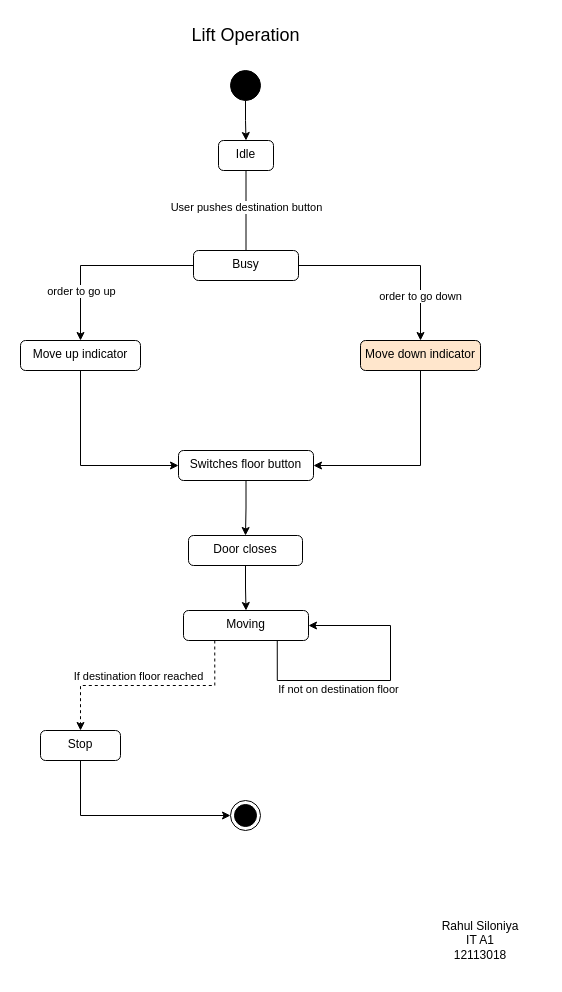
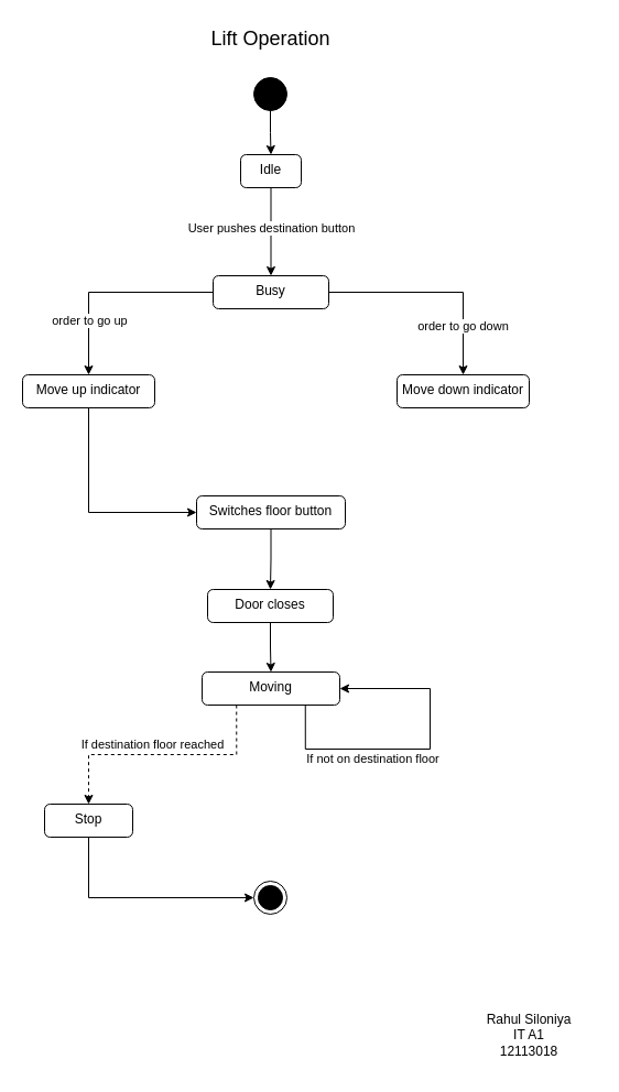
  <mxCell id="0" />
  <mxCell id="1" parent="0" />
  <mxCell id="2" style="edgeStyle=orthogonalEdgeStyle;rounded=0;orthogonalLoop=1;jettySize=auto;html=1;exitX=0.5;exitY=1;exitDx=0;exitDy=0;entryX=0.5;entryY=0;entryDx=0;entryDy=0;" edge="1" parent="1" source="3" target="6"><mxGeometry relative="1" as="geometry" /></mxCell>
  <mxCell id="3" value="" style="ellipse;fillColor=strokeColor;html=1;" vertex="1" parent="1"><mxGeometry x="230" y="70" width="30" height="30" as="geometry" /></mxCell>
- <mxCell id="4" style="edgeStyle=orthogonalEdgeStyle;rounded=0;orthogonalLoop=1;jettySize=auto;html=1;exitX=0.5;exitY=1;exitDx=0;exitDy=0;entryX=0.5;entryY=0;entryDx=0;entryDy=0;endArrow=none;" edge="1" parent="1" source="6" target="11"><mxGeometry relative="1" as="geometry" /></mxCell>
+ <mxCell id="4" style="edgeStyle=orthogonalEdgeStyle;rounded=0;orthogonalLoop=1;jettySize=auto;html=1;exitX=0.5;exitY=1;exitDx=0;exitDy=0;entryX=0.5;entryY=0;entryDx=0;entryDy=0;" edge="1" parent="1" source="6" target="11"><mxGeometry relative="1" as="geometry" /></mxCell>
  <mxCell id="5" value="User pushes destination button" style="edgeLabel;html=1;align=center;verticalAlign=middle;resizable=0;points=[];" vertex="1" connectable="0" parent="4"><mxGeometry x="-0.106" relative="1" as="geometry"><mxPoint as="offset" /></mxGeometry></mxCell>
  <mxCell id="6" value="Idle" style="html=1;align=center;verticalAlign=top;rounded=1;absoluteArcSize=1;arcSize=10;dashed=0;whiteSpace=wrap;" vertex="1" parent="1"><mxGeometry x="218" y="140" width="55" height="30" as="geometry" /></mxCell>
  <mxCell id="7" style="edgeStyle=orthogonalEdgeStyle;rounded=0;orthogonalLoop=1;jettySize=auto;html=1;exitX=0;exitY=0.5;exitDx=0;exitDy=0;entryX=0.5;entryY=0;entryDx=0;entryDy=0;" edge="1" parent="1" source="11" target="13"><mxGeometry relative="1" as="geometry" /></mxCell>
  <mxCell id="8" value="order to go up" style="edgeLabel;html=1;align=center;verticalAlign=middle;resizable=0;points=[];" vertex="1" connectable="0" parent="7"><mxGeometry x="0.232" y="-2" relative="1" as="geometry"><mxPoint x="2" y="22" as="offset" /></mxGeometry></mxCell>
  <mxCell id="9" style="edgeStyle=orthogonalEdgeStyle;rounded=0;orthogonalLoop=1;jettySize=auto;html=1;exitX=1;exitY=0.5;exitDx=0;exitDy=0;entryX=0.5;entryY=0;entryDx=0;entryDy=0;" edge="1" parent="1" source="11" target="15"><mxGeometry relative="1" as="geometry" /></mxCell>
  <mxCell id="10" value="order to go down" style="edgeLabel;html=1;align=center;verticalAlign=middle;resizable=0;points=[];" vertex="1" connectable="0" parent="9"><mxGeometry x="0.54" y="-1" relative="1" as="geometry"><mxPoint as="offset" /></mxGeometry></mxCell>
  <mxCell id="11" value="Busy" style="html=1;align=center;verticalAlign=top;rounded=1;absoluteArcSize=1;arcSize=10;dashed=0;whiteSpace=wrap;" vertex="1" parent="1"><mxGeometry x="193" y="250" width="105" height="30" as="geometry" /></mxCell>
  <mxCell id="12" style="edgeStyle=orthogonalEdgeStyle;rounded=0;orthogonalLoop=1;jettySize=auto;html=1;exitX=0.5;exitY=1;exitDx=0;exitDy=0;entryX=0;entryY=0.5;entryDx=0;entryDy=0;" edge="1" parent="1" source="13" target="17"><mxGeometry relative="1" as="geometry"><mxPoint x="207" y="475" as="targetPoint" /></mxGeometry></mxCell>
  <mxCell id="13" value="Move up indicator" style="html=1;align=center;verticalAlign=top;rounded=1;absoluteArcSize=1;arcSize=10;dashed=0;whiteSpace=wrap;" vertex="1" parent="1"><mxGeometry x="20" y="340" width="120" height="30" as="geometry" /></mxCell>
- <mxCell id="14" style="edgeStyle=orthogonalEdgeStyle;rounded=0;orthogonalLoop=1;jettySize=auto;html=1;exitX=0.5;exitY=1;exitDx=0;exitDy=0;entryX=1;entryY=0.5;entryDx=0;entryDy=0;" edge="1" parent="1" source="15" target="17"><mxGeometry relative="1" as="geometry"><mxPoint x="284" y="475" as="targetPoint" /></mxGeometry></mxCell>
- <mxCell id="15" value="Move down indicator" style="html=1;align=center;verticalAlign=top;rounded=1;absoluteArcSize=1;arcSize=10;dashed=0;whiteSpace=wrap;fillColor=#ffe6cc;" vertex="1" parent="1"><mxGeometry x="360" y="340" width="120" height="30" as="geometry" /></mxCell>
+ <mxCell id="15" value="Move down indicator" style="html=1;align=center;verticalAlign=top;rounded=1;absoluteArcSize=1;arcSize=10;dashed=0;whiteSpace=wrap;" vertex="1" parent="1"><mxGeometry x="360" y="340" width="120" height="30" as="geometry" /></mxCell>
  <mxCell id="16" style="edgeStyle=orthogonalEdgeStyle;rounded=0;orthogonalLoop=1;jettySize=auto;html=1;exitX=0.5;exitY=1;exitDx=0;exitDy=0;" edge="1" parent="1" source="17" target="19"><mxGeometry relative="1" as="geometry" /></mxCell>
  <mxCell id="17" value="Switches floor button" style="html=1;align=center;verticalAlign=top;rounded=1;absoluteArcSize=1;arcSize=10;dashed=0;whiteSpace=wrap;" vertex="1" parent="1"><mxGeometry x="178" y="450" width="135" height="30" as="geometry" /></mxCell>
  <mxCell id="18" style="edgeStyle=orthogonalEdgeStyle;rounded=0;orthogonalLoop=1;jettySize=auto;html=1;exitX=0.5;exitY=1;exitDx=0;exitDy=0;entryX=0.5;entryY=0;entryDx=0;entryDy=0;" edge="1" parent="1" source="19" target="24"><mxGeometry relative="1" as="geometry" /></mxCell>
  <mxCell id="19" value="Door closes" style="html=1;align=center;verticalAlign=top;rounded=1;absoluteArcSize=1;arcSize=10;dashed=0;whiteSpace=wrap;" vertex="1" parent="1"><mxGeometry x="188" y="535" width="114" height="30" as="geometry" /></mxCell>
  <mxCell id="20" style="edgeStyle=orthogonalEdgeStyle;rounded=0;orthogonalLoop=1;jettySize=auto;html=1;exitX=0.25;exitY=1;exitDx=0;exitDy=0;entryX=0.5;entryY=0;entryDx=0;entryDy=0;dashed=1;" edge="1" parent="1" source="24" target="26"><mxGeometry relative="1" as="geometry" /></mxCell>
  <mxCell id="21" value="If destination floor reached" style="edgeLabel;html=1;align=center;verticalAlign=middle;resizable=0;points=[];" vertex="1" connectable="0" parent="20"><mxGeometry x="0.349" relative="1" as="geometry"><mxPoint x="29" y="-10" as="offset" /></mxGeometry></mxCell>
  <mxCell id="22" style="edgeStyle=orthogonalEdgeStyle;rounded=0;orthogonalLoop=1;jettySize=auto;html=1;exitX=0.75;exitY=1;exitDx=0;exitDy=0;entryX=1;entryY=0.5;entryDx=0;entryDy=0;" edge="1" parent="1" source="24" target="24"><mxGeometry relative="1" as="geometry"><mxPoint x="400" y="715" as="targetPoint" /><Array as="points"><mxPoint x="277" y="680" /><mxPoint x="390" y="680" /><mxPoint x="390" y="625" /></Array></mxGeometry></mxCell>
  <mxCell id="23" value="If not on destination floor" style="edgeLabel;html=1;align=center;verticalAlign=middle;resizable=0;points=[];" vertex="1" connectable="0" parent="22"><mxGeometry x="-0.237" y="1" relative="1" as="geometry"><mxPoint x="-10" y="9" as="offset" /></mxGeometry></mxCell>
  <mxCell id="24" value="Moving" style="html=1;align=center;verticalAlign=top;rounded=1;absoluteArcSize=1;arcSize=10;dashed=0;whiteSpace=wrap;" vertex="1" parent="1"><mxGeometry x="183" y="610" width="125" height="30" as="geometry" /></mxCell>
  <mxCell id="25" style="edgeStyle=orthogonalEdgeStyle;rounded=0;orthogonalLoop=1;jettySize=auto;html=1;exitX=0.5;exitY=1;exitDx=0;exitDy=0;entryX=0;entryY=0.5;entryDx=0;entryDy=0;" edge="1" parent="1" source="26" target="27"><mxGeometry relative="1" as="geometry" /></mxCell>
  <mxCell id="26" value="Stop" style="html=1;align=center;verticalAlign=top;rounded=1;absoluteArcSize=1;arcSize=10;dashed=0;whiteSpace=wrap;" vertex="1" parent="1"><mxGeometry x="40" y="730" width="80" height="30" as="geometry" /></mxCell>
  <mxCell id="27" value="" style="ellipse;html=1;shape=endState;fillColor=strokeColor;" vertex="1" parent="1"><mxGeometry x="230" y="800" width="30" height="30" as="geometry" /></mxCell>
  <mxCell id="28" value="Rahul Siloniya&lt;br&gt;IT A1&lt;br&gt;12113018" style="text;html=1;strokeColor=none;fillColor=none;align=center;verticalAlign=middle;whiteSpace=wrap;rounded=0;" vertex="1" parent="1"><mxGeometry x="420" y="910" width="120" height="60" as="geometry" /></mxCell>
  <mxCell id="29" value="&lt;font style=&quot;font-size: 18px;&quot;&gt;Lift Operation&lt;/font&gt;" style="text;html=1;strokeColor=none;fillColor=none;align=center;verticalAlign=middle;whiteSpace=wrap;rounded=0;" vertex="1" parent="1"><mxGeometry x="172" y="20" width="147" height="30" as="geometry" /></mxCell>
